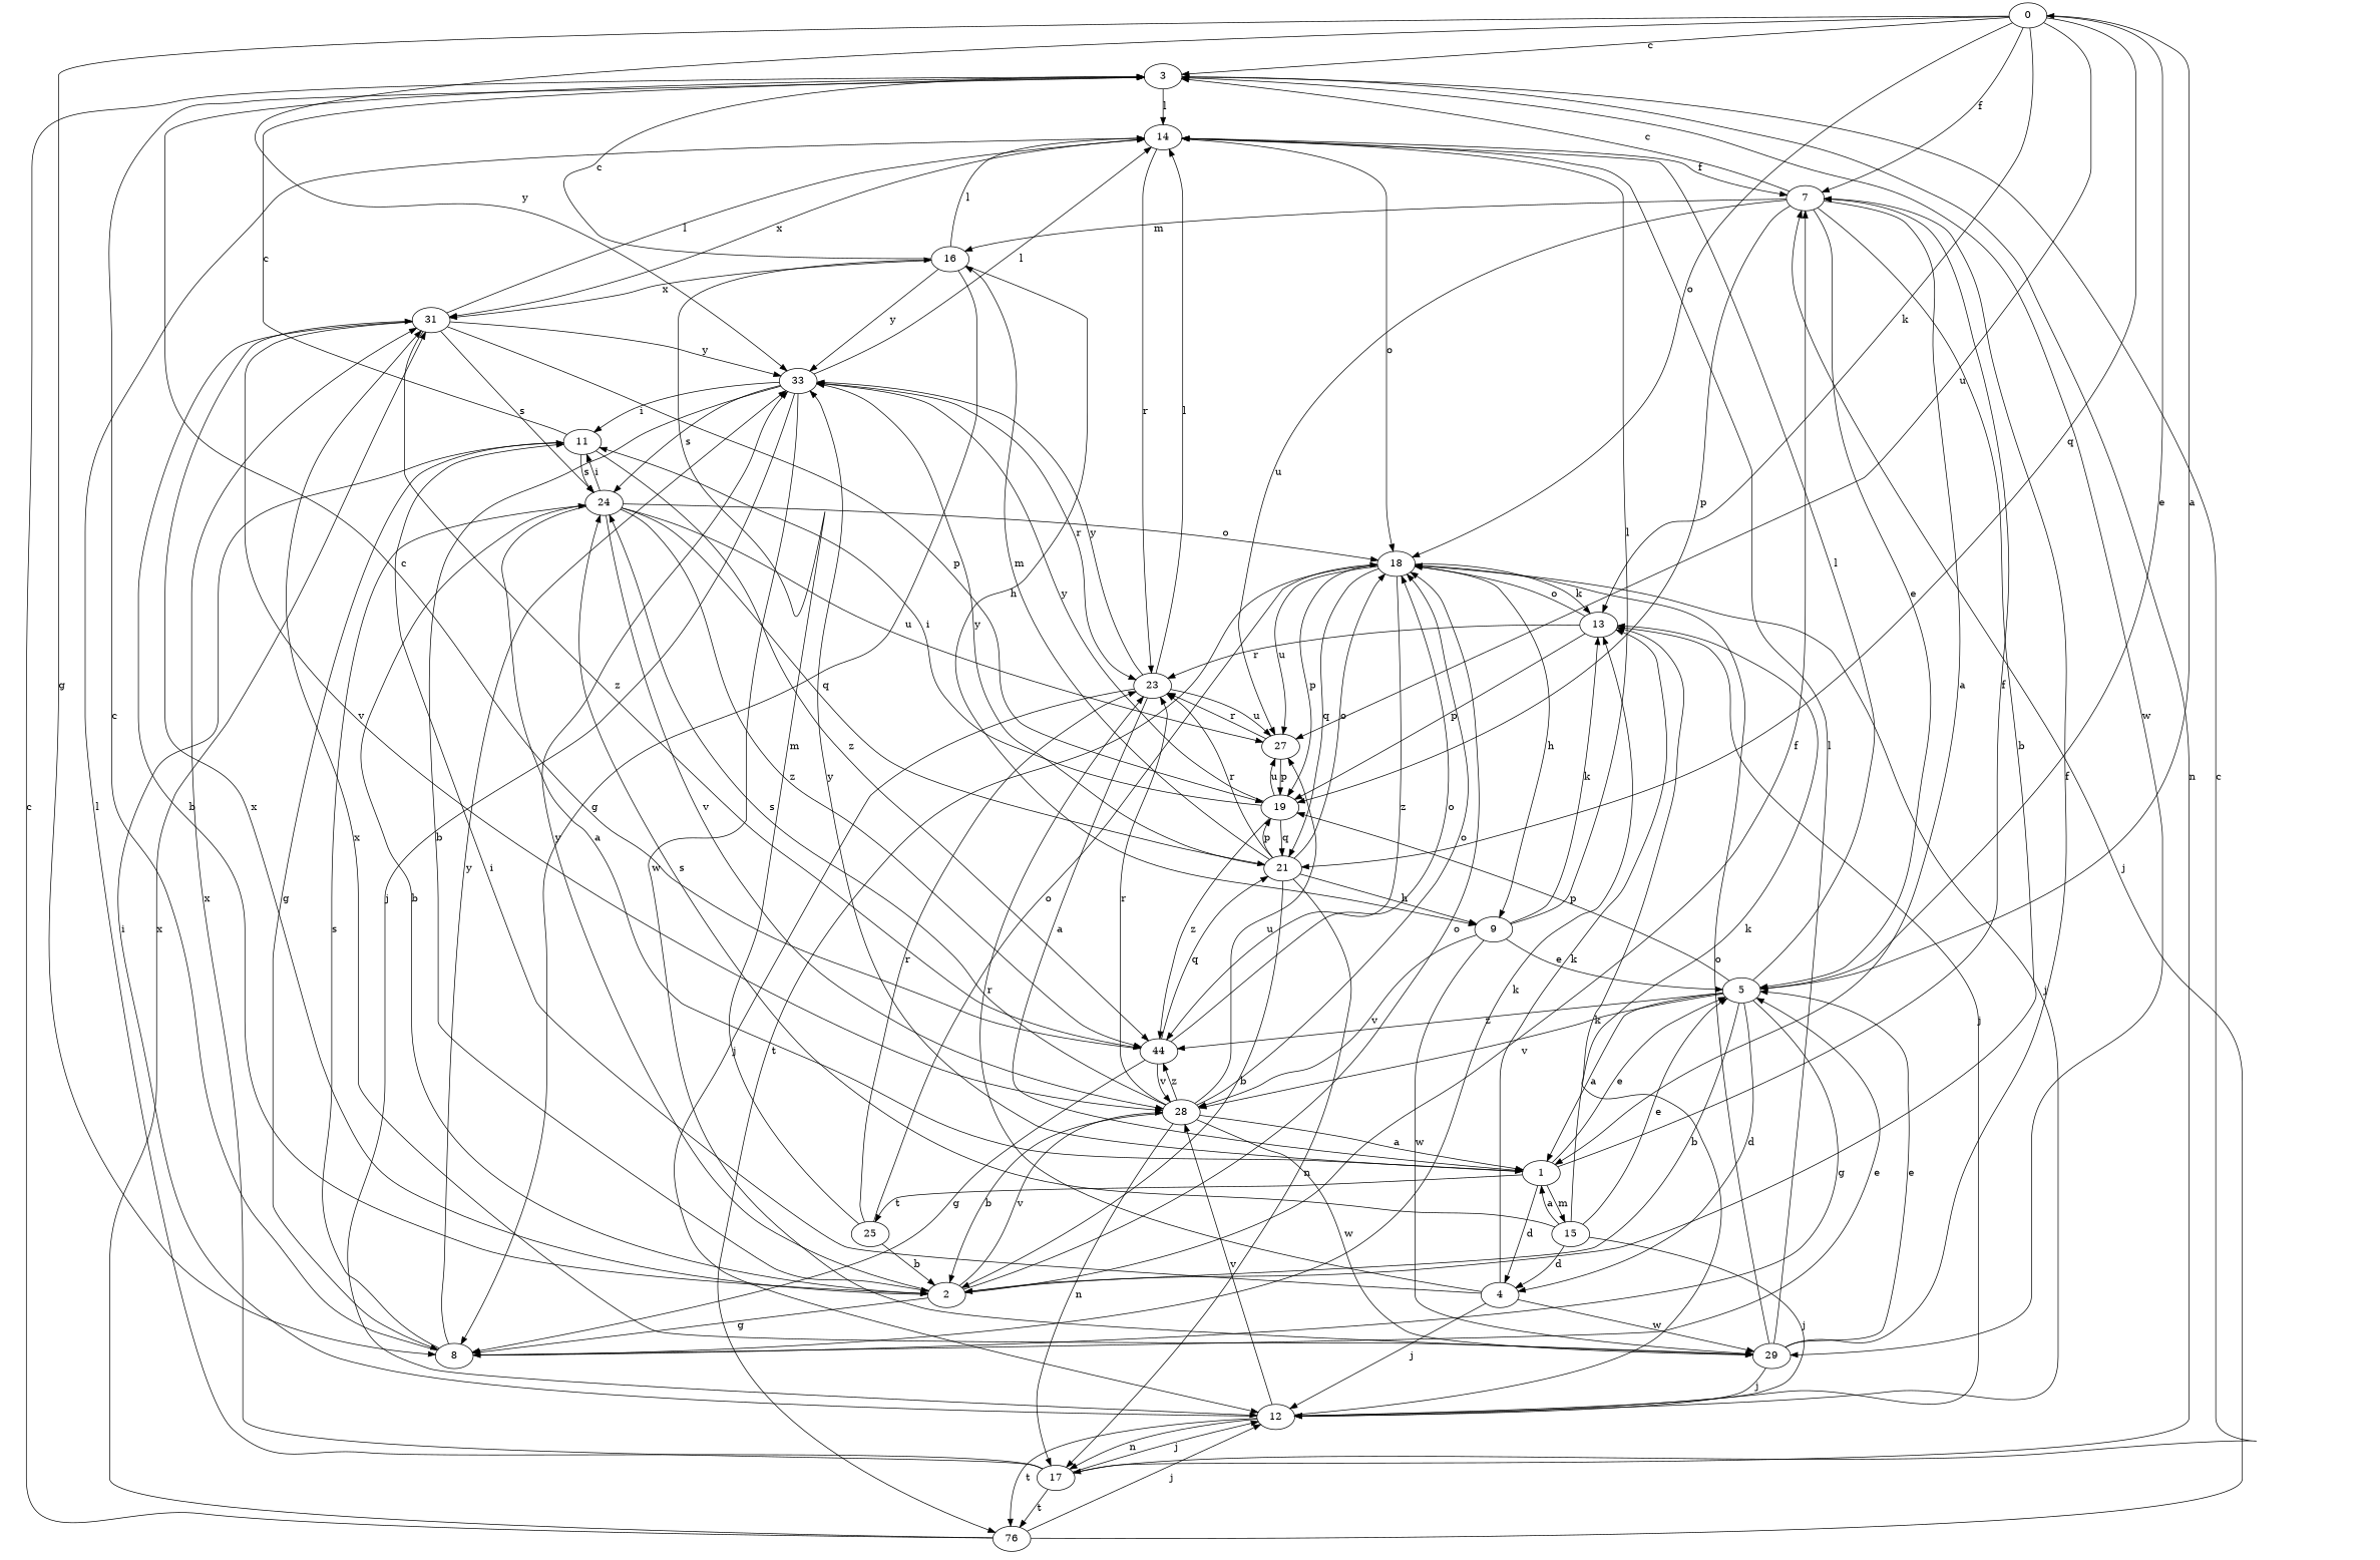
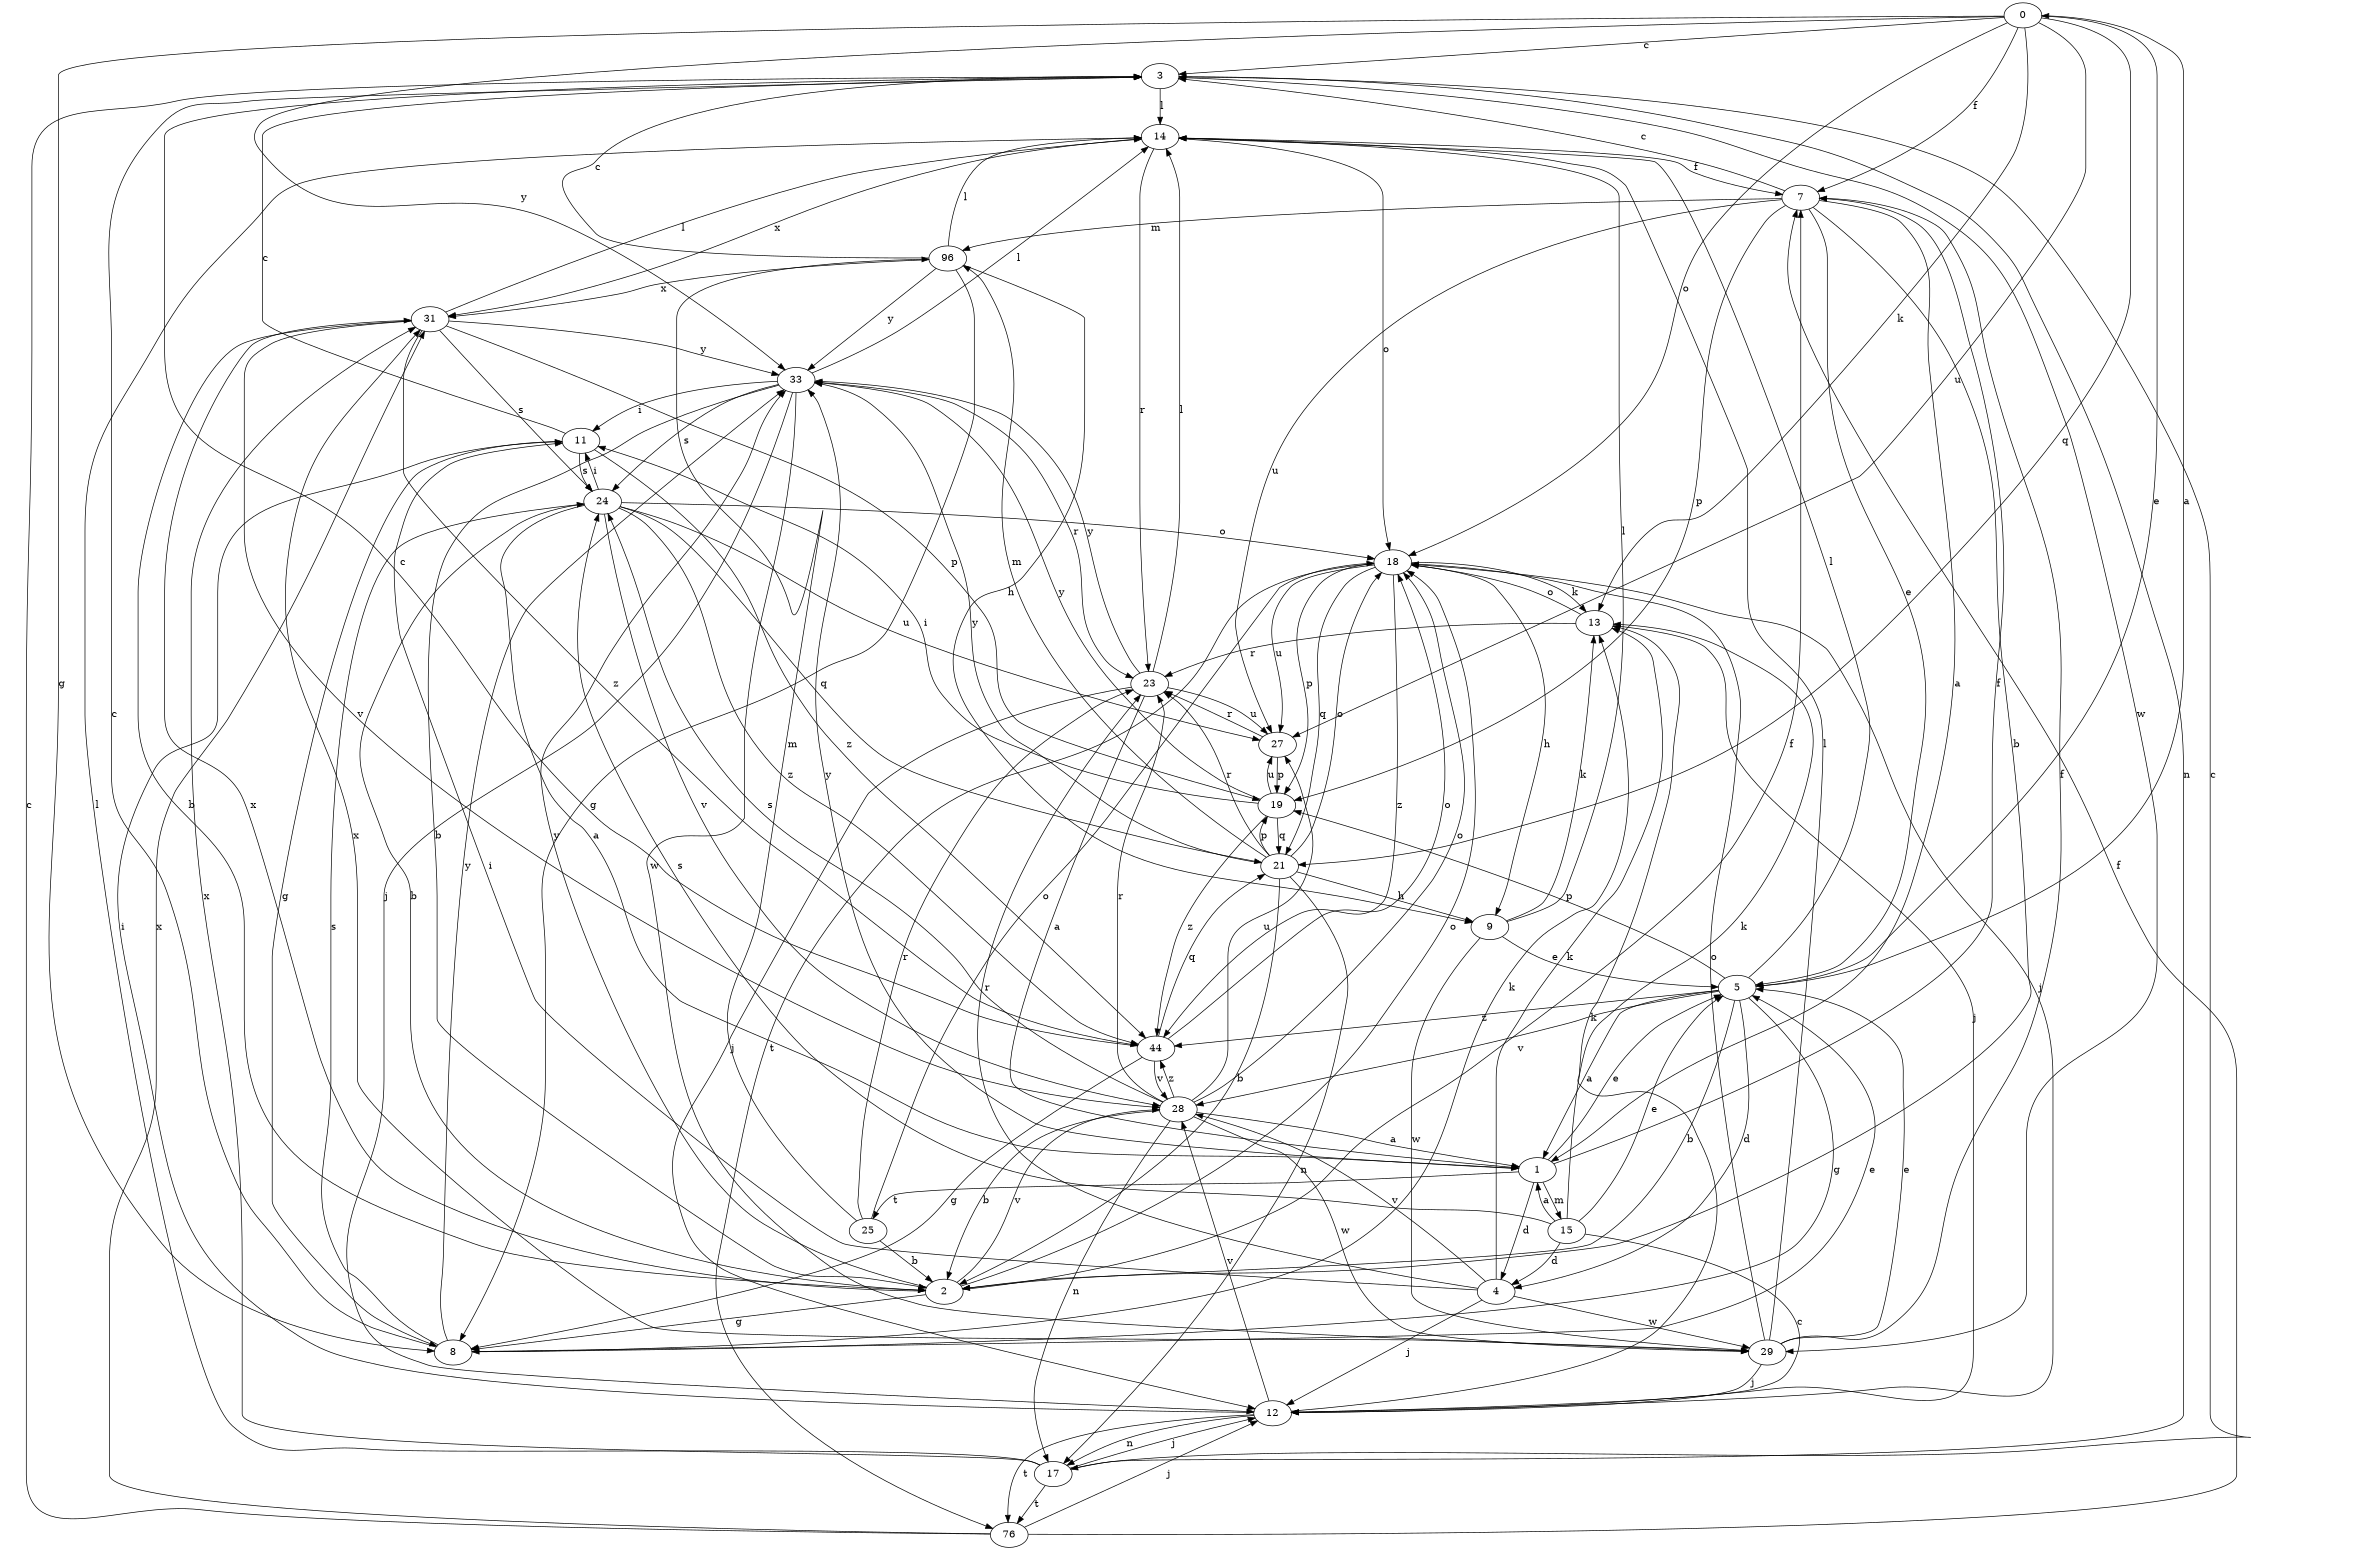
  strict digraph {
    0
    3
    5
    7
    8
    13
    18
    21
    27
    33
    14
    17
    29
    1
    4
    2
    28
    19
    n19 [label=44]
-   16
+   16 [label=96]
    24
    12
    23
    9
    n25 [label=76]
    11
    15
    25
    31
    0 -> 3 [label=c]
    0 -> 5 [label=e]
    0 -> 7 [label=f]
    0 -> 8 [label=g]
    0 -> 13 [label=k]
    0 -> 18 [label=o]
    0 -> 21 [label=q]
    0 -> 27 [label=u]
    0 -> 33 [label=y]
    3 -> 14 [label=l]
    3 -> 17 [label=n]
    3 -> 29 [label=w]
    5 -> 0 [label=a]
    5 -> 8 [label=g]
    5 -> 14 [label=l]
    5 -> 1 [label=a]
    5 -> 4 [label=d]
    5 -> 2 [label=b]
    5 -> 28 [label=v]
    5 -> 19 [label=p]
    5 -> n19 [label=z]
    7 -> 3 [label=c]
    7 -> 5 [label=e]
    7 -> 27 [label=u]
    7 -> 1 [label=a]
    7 -> 2 [label=b]
    7 -> 19 [label=p]
    7 -> 16 [label=m]
    8 -> 3 [label=c]
    8 -> 5 [label=e]
    8 -> 13 [label=k]
    8 -> 33 [label=y]
    8 -> 24 [label=s]
    13 -> 18 [label=o]
-   13 -> 19 [label=p]
    13 -> 12 [label=j]
    13 -> 23 [label=r]
    18 -> 13 [label=k]
    18 -> 21 [label=q]
    18 -> 27 [label=u]
    18 -> 19 [label=p]
    18 -> n19 [label=z]
    18 -> 12 [label=j]
    18 -> 9 [label=h]
    18 -> n25 [label=t]
    21 -> 18 [label=o]
    21 -> 33 [label=y]
    21 -> 17 [label=n]
    21 -> 2 [label=b]
    21 -> 19 [label=p]
    21 -> 16 [label=m]
    21 -> 23 [label=r]
    21 -> 9 [label=h]
    27 -> 19 [label=p]
    27 -> 23 [label=r]
    33 -> 14 [label=l]
    33 -> 29 [label=w]
    33 -> 2 [label=b]
    33 -> 24 [label=s]
    33 -> 12 [label=j]
    33 -> 23 [label=r]
    33 -> 11 [label=i]
    14 -> 7 [label=f]
    14 -> 18 [label=o]
    14 -> 23 [label=r]
    14 -> 31 [label=x]
    17 -> 3 [label=c]
    17 -> 14 [label=l]
    17 -> 12 [label=j]
    17 -> n25 [label=t]
    17 -> 31 [label=x]
    29 -> 5 [label=e]
    29 -> 7 [label=f]
    29 -> 18 [label=o]
    29 -> 14 [label=l]
    29 -> 12 [label=j]
    29 -> 31 [label=x]
    1 -> 5 [label=e]
    1 -> 7 [label=f]
    1 -> 33 [label=y]
    1 -> 4 [label=d]
    1 -> 15 [label=m]
    1 -> 25 [label=t]
    4 -> 13 [label=k]
    4 -> 29 [label=w]
-   9 -> 28 [label=v]
+   4 -> 28 [label=v]
    4 -> 12 [label=j]
    4 -> 23 [label=r]
    4 -> 11 [label=i]
    2 -> 7 [label=f]
    2 -> 8 [label=g]
    2 -> 18 [label=o]
    2 -> 33 [label=y]
    2 -> 28 [label=v]
    2 -> 31 [label=x]
    28 -> 18 [label=o]
    28 -> 27 [label=u]
    28 -> 17 [label=n]
    28 -> 29 [label=w]
    28 -> 1 [label=a]
    28 -> 2 [label=b]
    28 -> n19 [label=z]
    28 -> 24 [label=s]
    28 -> 23 [label=r]
    19 -> 21 [label=q]
    19 -> 27 [label=u]
    19 -> 33 [label=y]
    19 -> n19 [label=z]
    19 -> 11 [label=i]
    n19 -> 3 [label=c]
    n19 -> 8 [label=g]
    n19 -> 18 [label=o]
    n19 -> 21 [label=q]
    n19 -> 28 [label=v]
    16 -> 3 [label=c]
    16 -> 8 [label=g]
    16 -> 33 [label=y]
    16 -> 14 [label=l]
    16 -> 9 [label=h]
    16 -> 31 [label=x]
    24 -> 18 [label=o]
    24 -> 21 [label=q]
    24 -> 27 [label=u]
    24 -> 1 [label=a]
    24 -> 2 [label=b]
    24 -> 28 [label=v]
    24 -> n19 [label=z]
    24 -> 11 [label=i]
    12 -> 13 [label=k]
    12 -> 17 [label=n]
    12 -> 28 [label=v]
    12 -> n25 [label=t]
    12 -> 11 [label=i]
    23 -> 27 [label=u]
    23 -> 33 [label=y]
    23 -> 14 [label=l]
    23 -> 1 [label=a]
    23 -> 12 [label=j]
    9 -> 5 [label=e]
    9 -> 13 [label=k]
    9 -> 14 [label=l]
    9 -> 29 [label=w]
    n25 -> 3 [label=c]
-   n25 -> 7 [label=j]
+   n25 -> 7 [label=f]
    n25 -> 12 [label=j]
    n25 -> 31 [label=x]
    11 -> 3 [label=c]
    11 -> 8 [label=g]
    11 -> n19 [label=z]
    11 -> 24 [label=s]
    15 -> 5 [label=e]
    15 -> 13 [label=k]
    15 -> 1 [label=a]
    15 -> 4 [label=d]
    15 -> 24 [label=s]
-   15 -> 12 [label=j]
+   15 -> 12 [label=c]
    25 -> 18 [label=o]
    25 -> 2 [label=b]
    25 -> 16 [label=m]
    25 -> 23 [label=r]
    31 -> 33 [label=y]
    31 -> 14 [label=l]
    31 -> 2 [label=b]
    31 -> 28 [label=v]
    31 -> 19 [label=p]
    31 -> n19 [label=z]
    31 -> 24 [label=s]
  }
